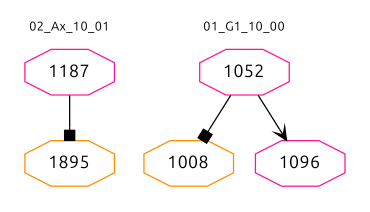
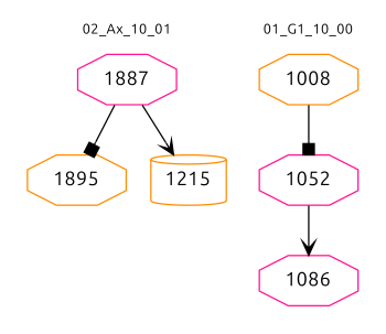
  digraph {
    fontname=Ubuntu
    node [color=deeppink fontname=Ubuntu shape=octagon]
    edge [arrowhead=box color=black fontname=Ubuntu]
-   n1 [label=1187]
+   n1 [label=1887]
    n2 [color=darkorange label=1895]
+   n3 [color=darkorange label=1215 shape=cylinder]
    n4 [label=1052]
    n5 [color=darkorange label=1008]
-   n6 [label=1096]
+   n6 [label=1086]
    subgraph cluster_1 {
      color=white
      fontsize=10
      label="02_Ax_10_01"
      n1
      n2
+     n3
    }
    subgraph cluster_2 {
      color=white
      fontsize=10
      label="01_G1_10_00"
      n4
      n5
      n6
    }
    n1 -> n2
-   n4 -> n5
+   n1 -> n3 [arrowhead=vee]
+   n5 -> n4
    n4 -> n6 [arrowhead=vee]
  }
